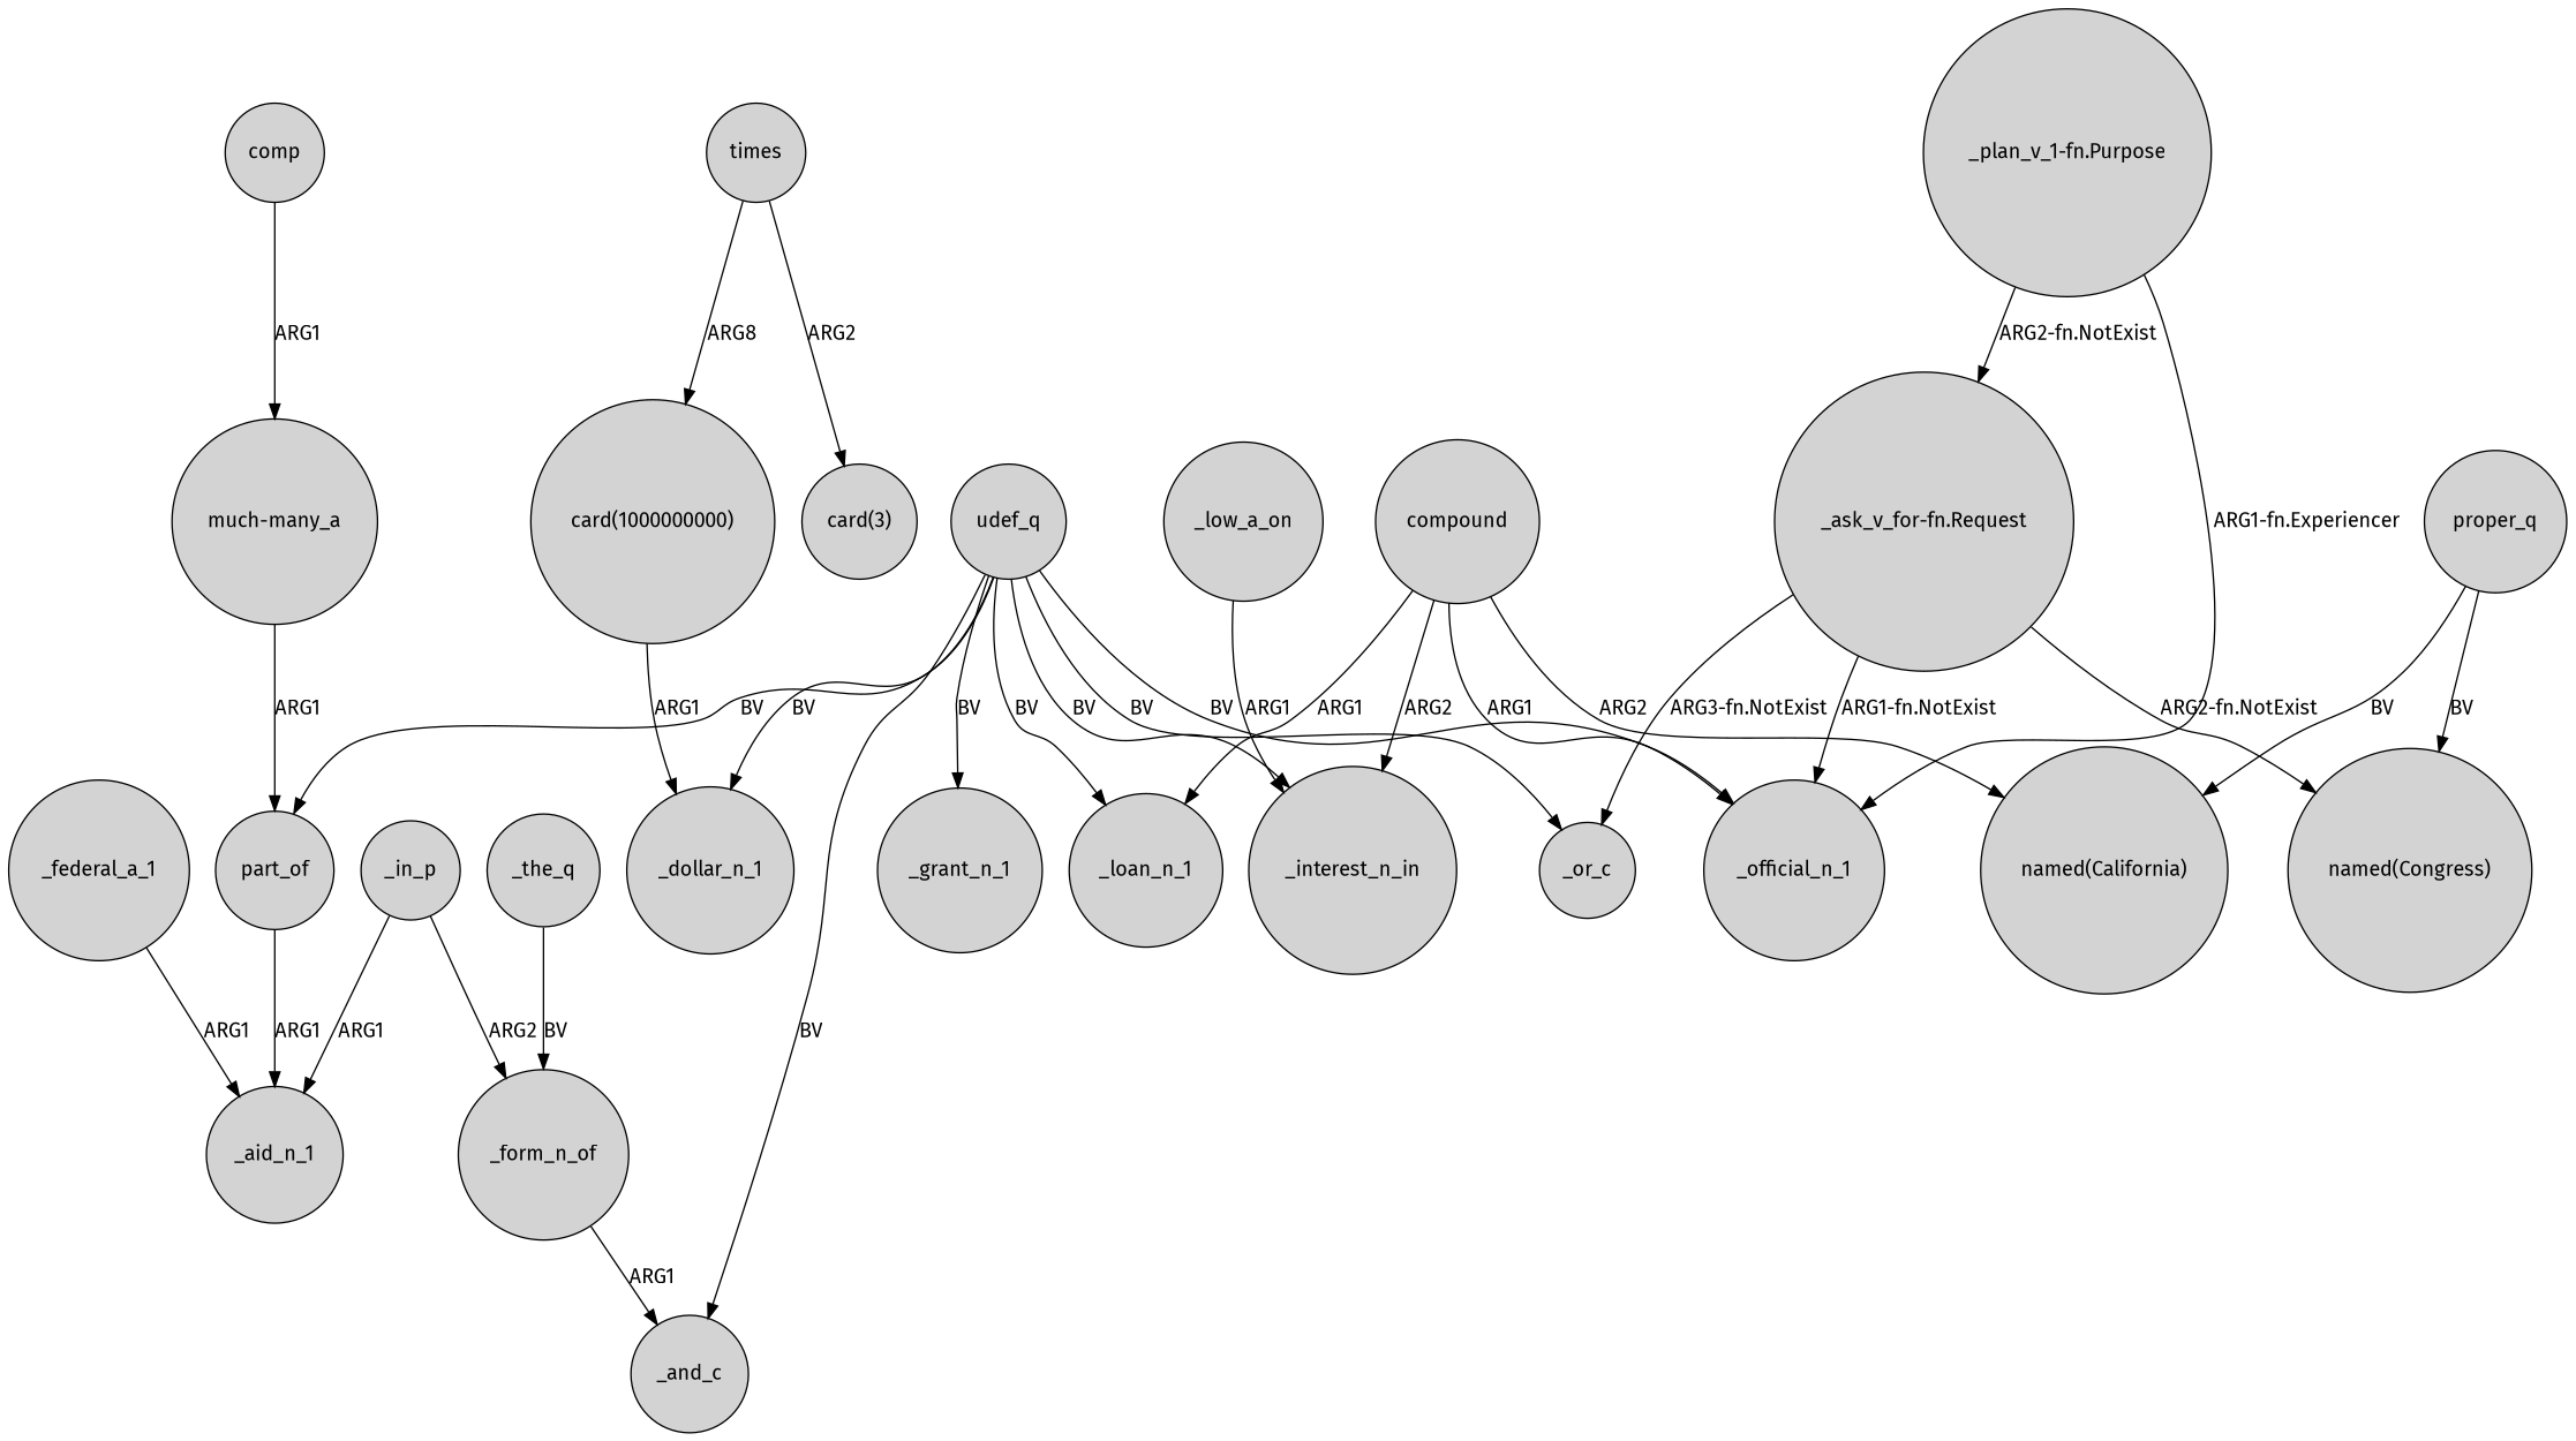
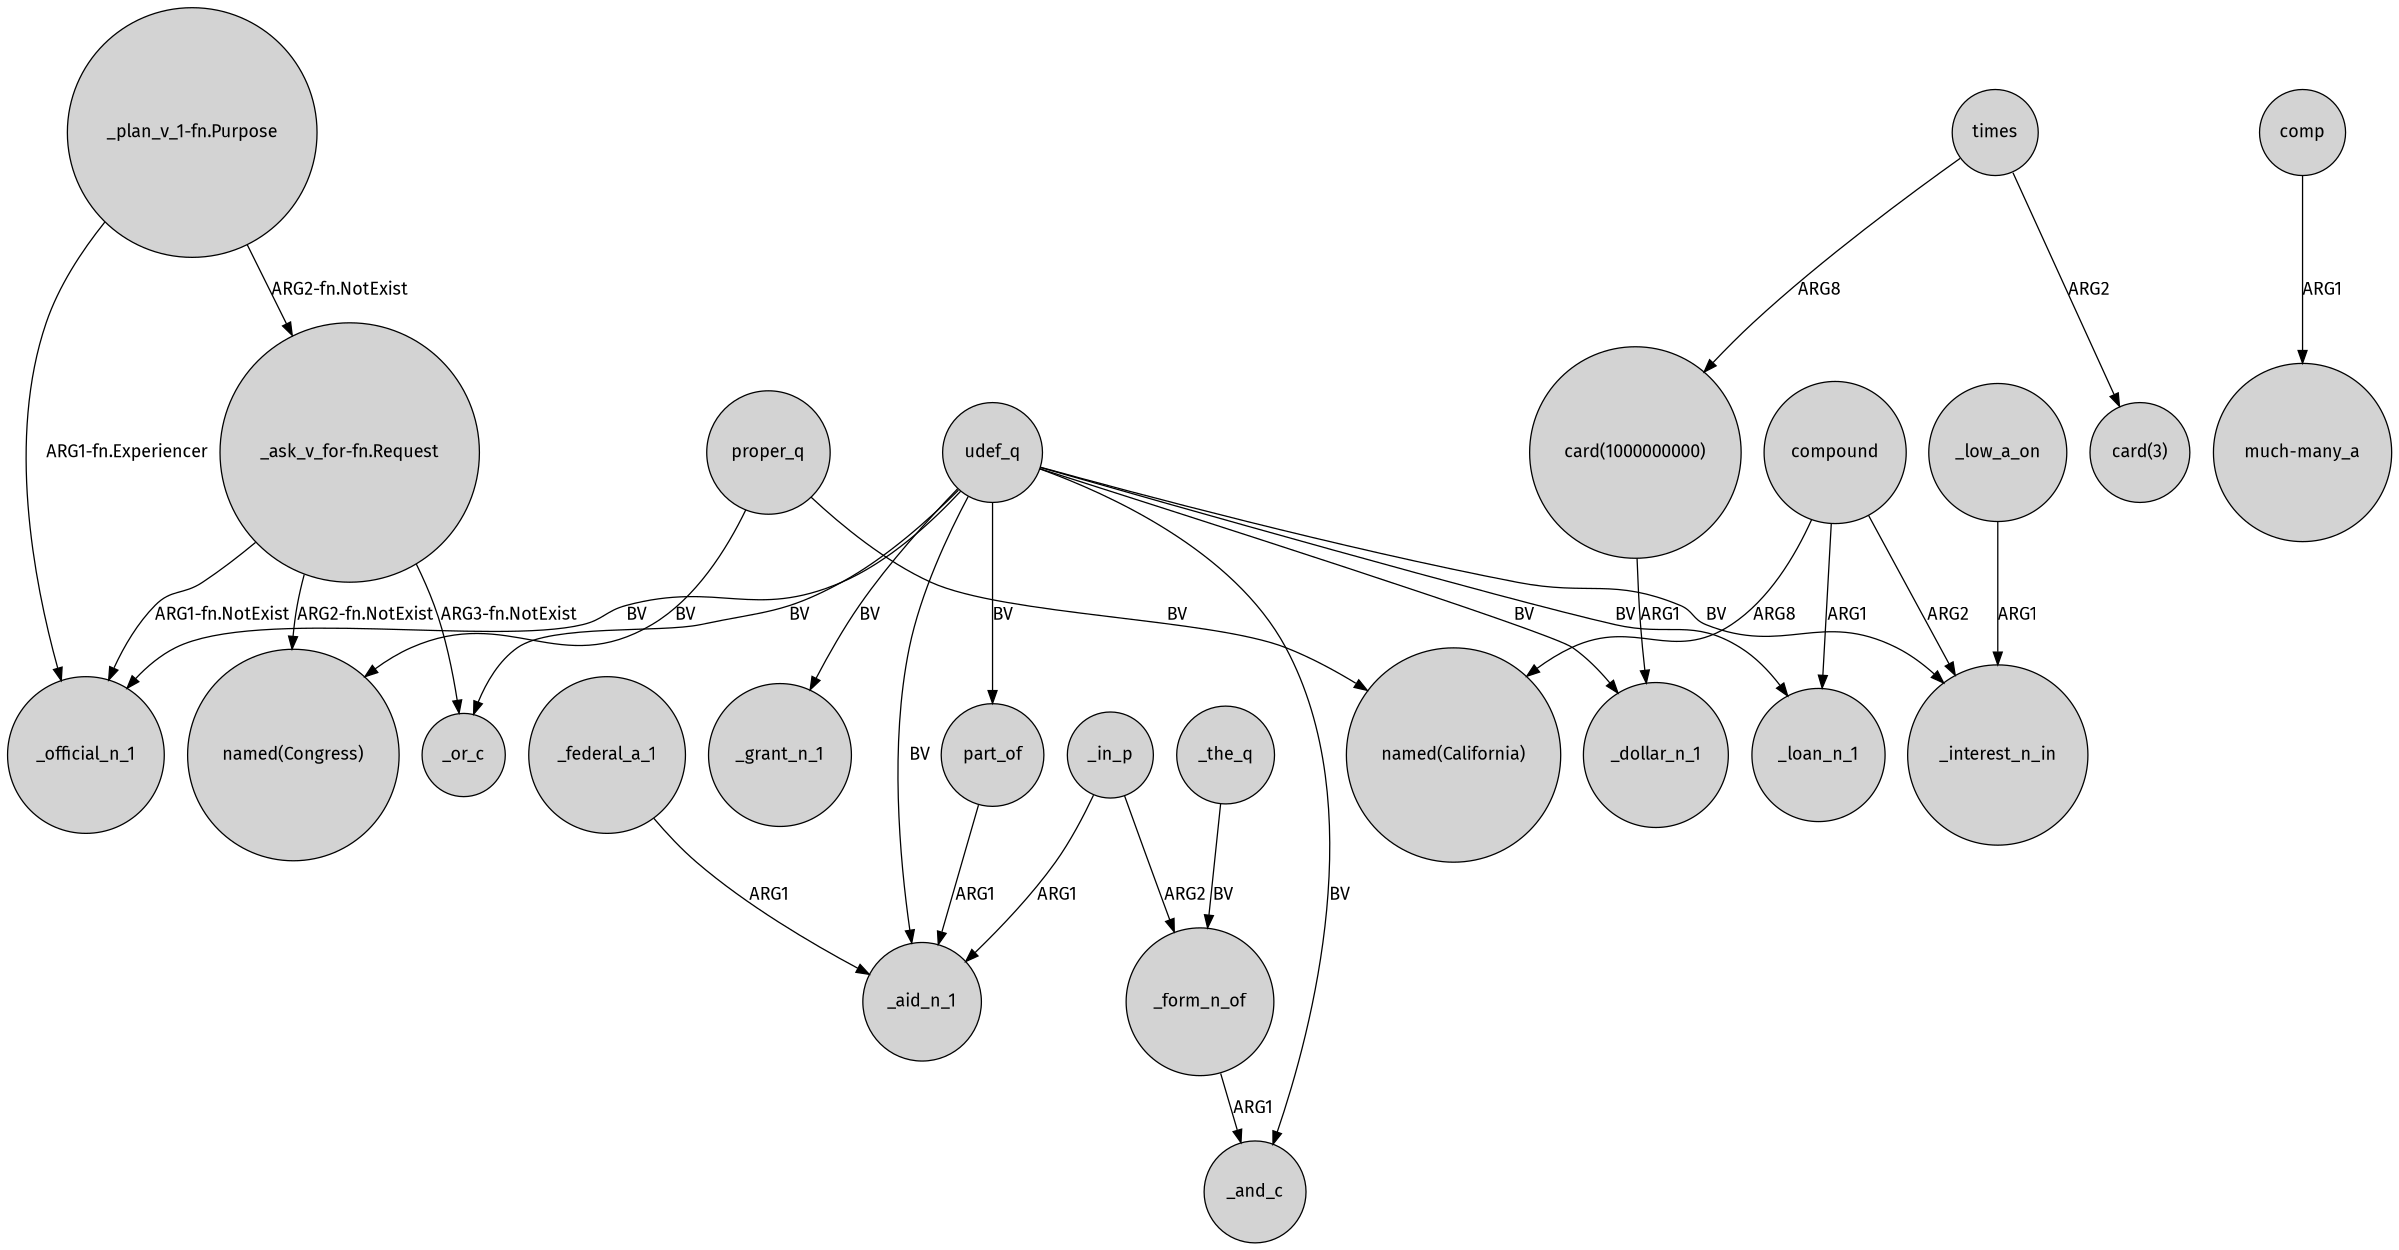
  digraph {
    fontname="Fira Sans"
    node [fontname="Fira Sans" shape=circle style=filled]
    edge [fontname="Fira Sans"]
    part_of
    _aid_n_1
    udef_q
    _or_c
    _loan_n_1
    _and_c
    _interest_n_in
    _official_n_1
    _dollar_n_1
    _grant_n_1
    "_ask_v_for-fn.Request"
    "named(Congress)"
    "much-many_a"
    _in_p
    _form_n_of
    proper_q
    "named(California)"
    "_plan_v_1-fn.Purpose"
    compound
    times
    "card(1000000000)"
    "card(3)"
    _low_a_on
    comp
    _federal_a_1
    _the_q
    part_of -> _aid_n_1 [label=ARG1]
    udef_q -> part_of [label=BV]
+   udef_q -> _aid_n_1 [label=BV]
    udef_q -> _or_c [label=BV]
    udef_q -> _loan_n_1 [label=BV]
    udef_q -> _and_c [label=BV]
    udef_q -> _interest_n_in [label=BV]
    udef_q -> _official_n_1 [label=BV]
    udef_q -> _dollar_n_1 [label=BV]
    udef_q -> _grant_n_1 [label=BV]
    "_ask_v_for-fn.Request" -> _or_c [label="ARG3-fn.NotExist"]
    "_ask_v_for-fn.Request" -> _official_n_1 [label="ARG1-fn.NotExist"]
    "_ask_v_for-fn.Request" -> "named(Congress)" [label="ARG2-fn.NotExist"]
-   "much-many_a" -> part_of [label=ARG1]
    _in_p -> _aid_n_1 [label=ARG1]
    _in_p -> _form_n_of [label=ARG2]
    _form_n_of -> _and_c [label=ARG1]
    proper_q -> "named(Congress)" [label=BV]
    proper_q -> "named(California)" [label=BV]
    "_plan_v_1-fn.Purpose" -> _official_n_1 [label="ARG1-fn.Experiencer"]
    "_plan_v_1-fn.Purpose" -> "_ask_v_for-fn.Request" [label="ARG2-fn.NotExist"]
    compound -> _loan_n_1 [label=ARG1]
    compound -> _interest_n_in [label=ARG2]
-   compound -> _official_n_1 [label=ARG1]
-   compound -> "named(California)" [label=ARG2]
+   compound -> "named(California)" [label=ARG8]
    times -> "card(1000000000)" [label=ARG8]
    times -> "card(3)" [label=ARG2]
    "card(1000000000)" -> _dollar_n_1 [label=ARG1]
    _low_a_on -> _interest_n_in [label=ARG1]
    comp -> "much-many_a" [label=ARG1]
    _federal_a_1 -> _aid_n_1 [label=ARG1]
    _the_q -> _form_n_of [label=BV]
  }
